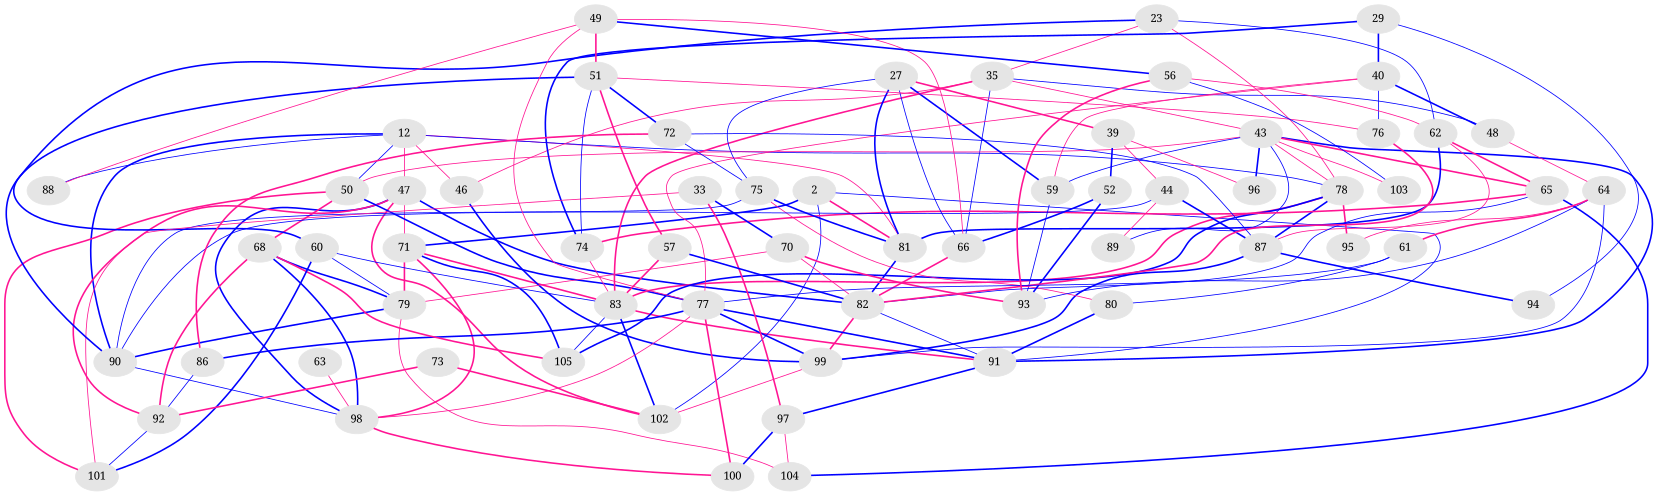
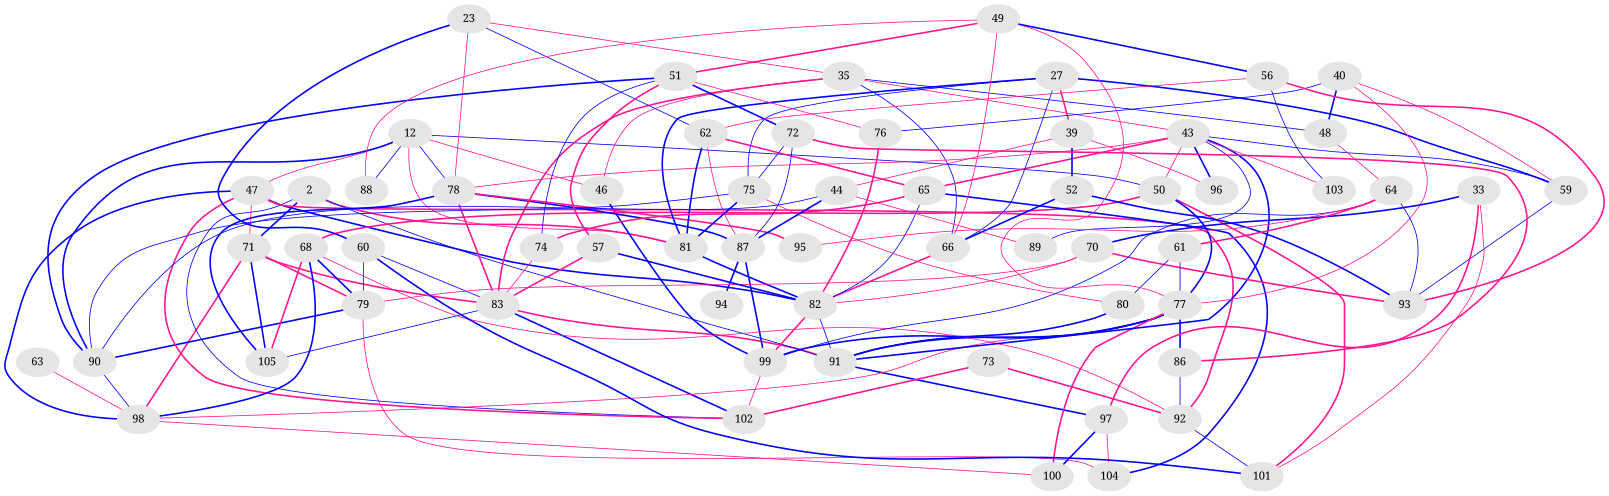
  graph {
    fontname="Noto Serif"
    node [color=gray90 fontname="Noto Serif" style=filled]
    edge [color=blue fontname="Noto Serif" style=bold]
    71 [super="+20"]
    83 [super="+38+53"]
    98 [super="+58"]
    79 [super="+34"]
    105 [super="+16"]
    2
    81 [super="+18"]
    91 [super="+85"]
    102 [super="+32"]
    82 [super="+4"]
    97 [super="+3"]
    12 [super="+10"]
    46
    47 [super="+13+45"]
    50 [super="+6"]
    78 [super="+28+61"]
    88
    90
    99 [super="+8"]
    92 [super="+31"]
    101
    77 [super="+41"]
    68
    87 [super="+44"]
    95
    35 [super="+25"]
    66
    43 [super="+42"]
    48
    23
    60
    62
    65
    27 [super="+14"]
    39
    59 [super="+55"]
    75 [super="+67"]
    52
    n39 [label=44]
    96
    93
    80
    40 [super="+1+5"]
-   29
    74
    94
    76
    33
    70
    104
    100
    89
    103
    64 [super="+9"]
    86
    n56 [label=61 super="+54"]
    51 [super="+37"]
    57
    72
    49
    56
    63
    73
    71 -- 83 [color=deeppink]
    71 -- 98 [color=deeppink weight=3]
    71 -- 79 [color=deeppink]
    71 -- 105 [weight=2]
    83 -- 105 [style=solid weight=2]
    83 -- 91 [color=deeppink]
    83 -- 102
-   98 -- 100 [color=deeppink]
+   98 -- 100 [color=deeppink style=solid]
    79 -- 90
    79 -- 104 [color=deeppink style=solid]
    2 -- 71
    2 -- 81 [color=deeppink weight=2]
    2 -- 91 [style=solid weight=2]
    2 -- 102 [style=solid]
    81 -- 82
    91 -- 97
    82 -- 91 [style=solid]
    82 -- 99 [color=deeppink]
    97 -- 104 [color=deeppink style=solid]
    97 -- 100
    12 -- 81 [color=deeppink style=solid]
    12 -- 46 [color=deeppink style=solid]
    12 -- 47 [color=deeppink style=solid weight=2]
    12 -- 50 [style=solid]
    12 -- 78 [style=solid weight=2]
    12 -- 88 [style=solid]
    12 -- 90
    46 -- 99
    47 -- 71 [color=deeppink style=solid]
    47 -- 98
    47 -- 102 [color=deeppink]
    47 -- 82 [weight=2]
    47 -- 92 [color=deeppink]
    50 -- 101 [color=deeppink]
    50 -- 77
    50 -- 68 [color=deeppink]
    78 -- 83 [color=deeppink]
    78 -- 105
    78 -- 87
    78 -- 95 [color=deeppink]
    90 -- 98 [style=solid]
    99 -- 102 [color=deeppink style=solid weight=2]
    92 -- 101 [style=solid]
    77 -- 98 [color=deeppink style=solid]
    77 -- 91
    77 -- 99
    77 -- 100 [color=deeppink]
    77 -- 86
    68 -- 98
    68 -- 79
    68 -- 105 [color=deeppink]
-   68 -- 92 [color=deeppink]
+   68 -- 92 [color=deeppink style=solid]
    87 -- 99
    87 -- 94
    35 -- 83 [color=deeppink weight=3]
    35 -- 46 [color=deeppink style=solid]
    35 -- 66 [style=solid weight=2]
    35 -- 43 [color=deeppink style=solid]
    35 -- 48 [style=solid weight=2]
    66 -- 82 [color=deeppink]
    43 -- 91
    43 -- 50 [color=deeppink style=solid]
    43 -- 78 [color=deeppink style=solid weight=3]
    43 -- 65 [color=deeppink]
    43 -- 59 [style=solid weight=2]
    43 -- 96
    43 -- 89 [style=solid]
    43 -- 103 [color=deeppink style=solid]
    48 -- 64 [color=deeppink style=solid]
    23 -- 78 [color=deeppink style=solid]
    23 -- 35 [color=deeppink style=solid]
    23 -- 60
    23 -- 62 [style=solid]
    60 -- 83 [style=solid]
    60 -- 79 [style=solid]
    60 -- 101
    62 -- 81
    62 -- 87 [color=deeppink style=solid]
    62 -- 65 [color=deeppink]
    65 -- 82 [style=solid]
    65 -- 74 [color=deeppink]
    65 -- 104
    27 -- 81
    27 -- 66 [style=solid]
    27 -- 39 [color=deeppink weight=2]
    27 -- 59
    27 -- 75 [style=solid]
    39 -- 52
    39 -- n39 [color=deeppink style=solid]
    39 -- 96 [color=deeppink style=solid]
    59 -- 93 [style=solid]
    75 -- 81
    75 -- 90 [style=solid]
    75 -- 80 [color=deeppink style=solid weight=2]
    52 -- 66
    52 -- 93
    n39 -- 90 [style=solid]
    n39 -- 87
    n39 -- 89 [color=deeppink style=solid]
    80 -- 91
    40 -- 77 [color=deeppink style=solid]
    40 -- 48
    40 -- 59 [color=deeppink style=solid]
    40 -- 76 [style=solid]
-   29 -- 40
-   29 -- 74
-   29 -- 94 [style=solid]
    74 -- 83 [color=deeppink style=solid]
    76 -- 82 [color=deeppink]
    33 -- 97 [color=deeppink weight=2]
    33 -- 101 [color=deeppink style=solid]
    33 -- 70
    70 -- 79 [color=deeppink style=solid]
    70 -- 82 [color=deeppink style=solid]
    70 -- 93 [color=deeppink]
    64 -- 99 [style=solid]
    64 -- 95 [color=deeppink style=solid]
    64 -- 93 [style=solid]
    64 -- n56 [color=deeppink]
    86 -- 92 [style=solid]
    n56 -- 77 [style=solid]
    n56 -- 80 [style=solid weight=2]
    51 -- 90
    51 -- 74 [style=solid]
    51 -- 76 [color=deeppink style=solid]
    51 -- 57 [color=deeppink]
    51 -- 72
    57 -- 83 [color=deeppink]
    57 -- 82
    72 -- 87 [style=solid]
    72 -- 75 [style=solid]
    72 -- 86 [color=deeppink]
    49 -- 88 [color=deeppink style=solid]
    49 -- 77 [color=deeppink style=solid]
    49 -- 66 [color=deeppink style=solid]
    49 -- 51 [color=deeppink]
    49 -- 56
    56 -- 62 [color=deeppink style=solid]
    56 -- 93 [color=deeppink]
    56 -- 103 [style=solid]
    63 -- 98 [color=deeppink style=solid]
    73 -- 102 [color=deeppink]
    73 -- 92 [color=deeppink]
  }
